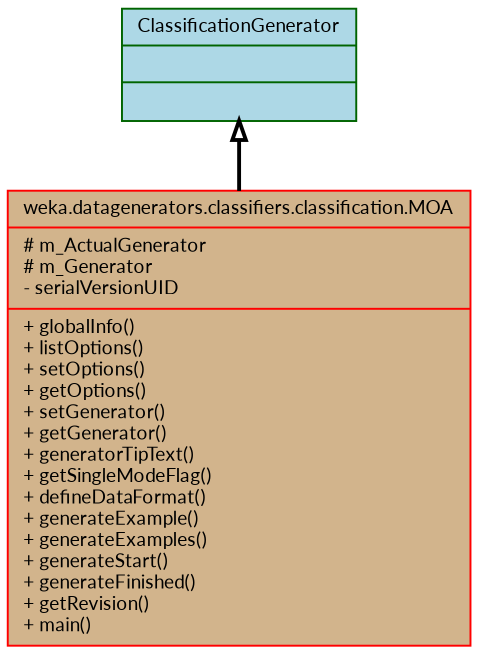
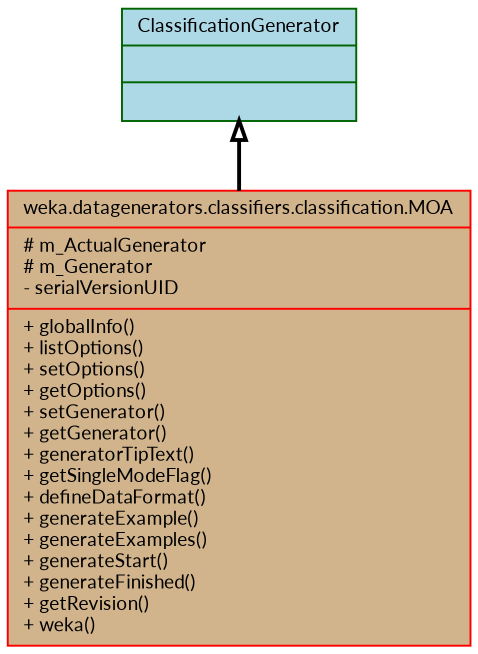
  digraph {
    fontname=Lato
    node [fontname=Lato fontsize=10 shape=record style=filled]
-   n1 [color=red fillcolor=tan fontcolor=black height=0.2 label="{weka.datagenerators.classifiers.classification.MOA\n|# m_ActualGenerator\l# m_Generator\l- serialVersionUID\l|+ globalInfo()\l+ listOptions()\l+ setOptions()\l+ getOptions()\l+ setGenerator()\l+ getGenerator()\l+ generatorTipText()\l+ getSingleModeFlag()\l+ defineDataFormat()\l+ generateExample()\l+ generateExamples()\l+ generateStart()\l+ generateFinished()\l+ getRevision()\l+ main()\l}" width=0.4]
+   n1 [color=red fillcolor=tan fontcolor=black height=0.2 label="{weka.datagenerators.classifiers.classification.MOA\n|# m_ActualGenerator\l# m_Generator\l- serialVersionUID\l|+ globalInfo()\l+ listOptions()\l+ setOptions()\l+ getOptions()\l+ setGenerator()\l+ getGenerator()\l+ generatorTipText()\l+ getSingleModeFlag()\l+ defineDataFormat()\l+ generateExample()\l+ generateExamples()\l+ generateStart()\l+ generateFinished()\l+ getRevision()\l+ weka()\l}" width=0.4]
    n2 [color=darkgreen fillcolor=lightblue height=0.2 label="{ClassificationGenerator\n||}" width=0.4]
    n2 -> n1 [arrowtail=empty color=black dir=back fontname=Lato fontsize=10 labelfontname=Helvetica labelfontsize=10 style=bold]
  }
